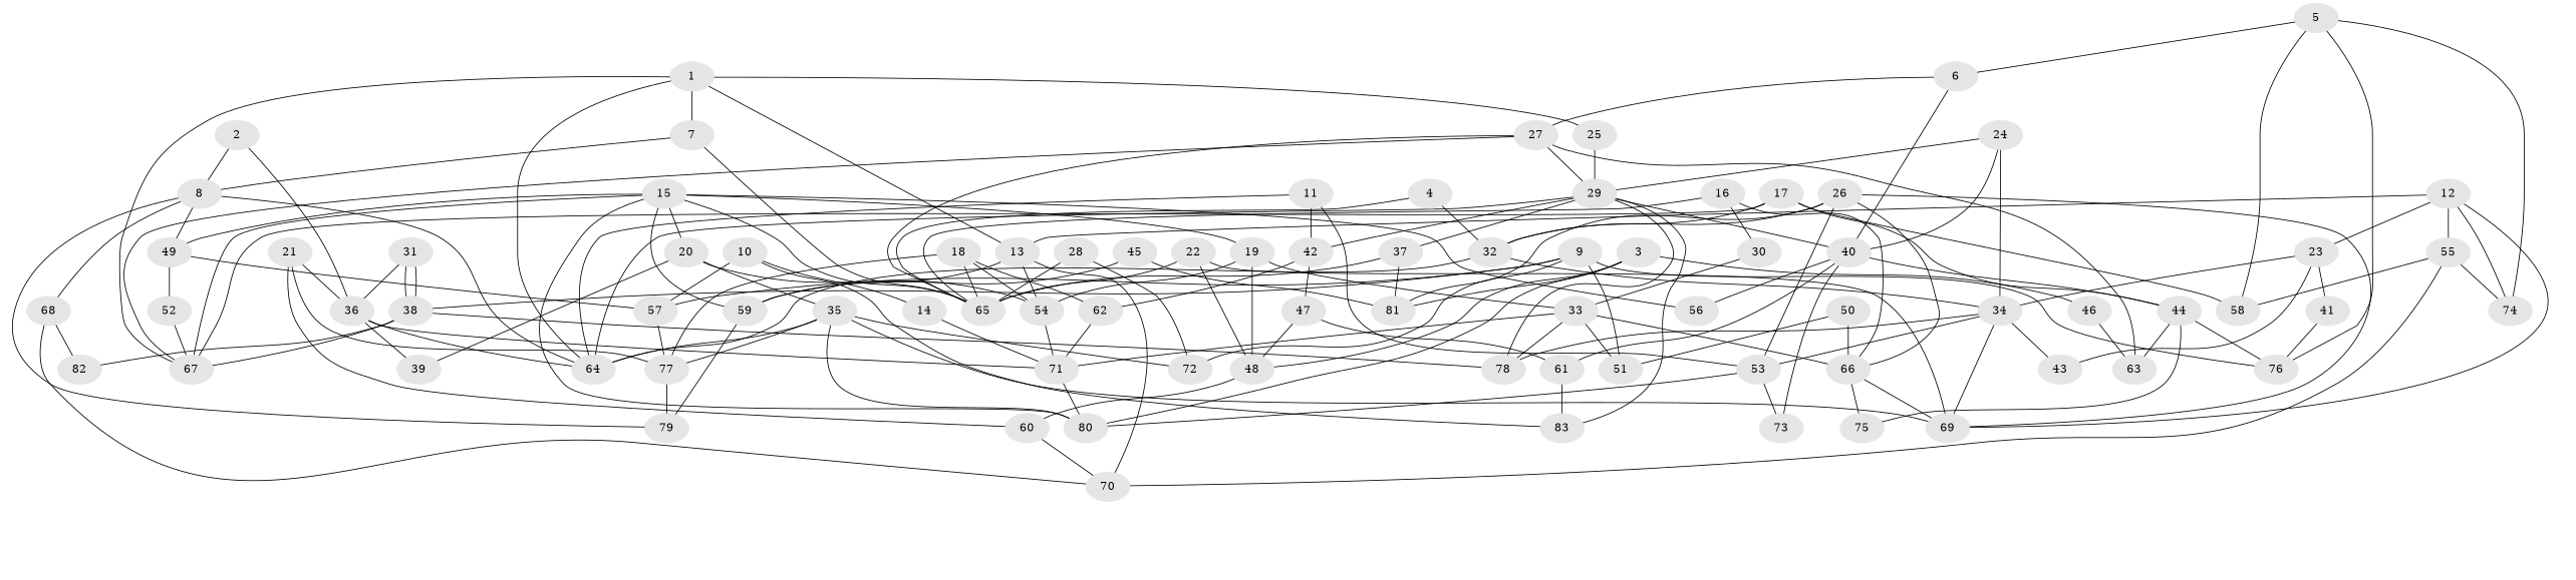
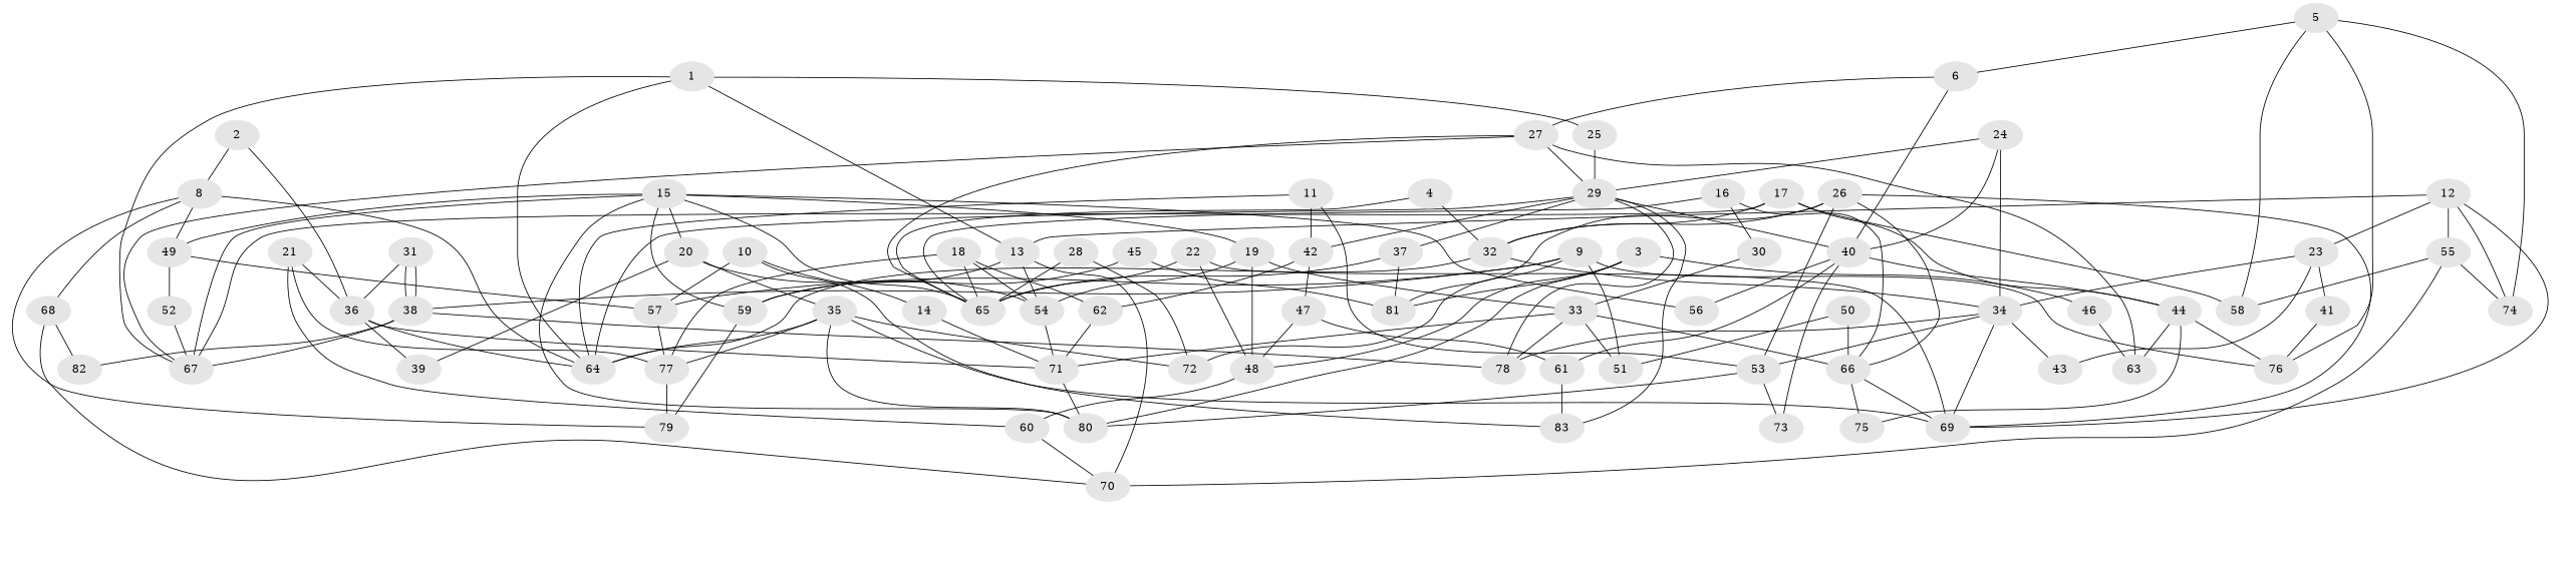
  graph {
    node [color=gray90 style=filled]
    1
-   7
    13
    25
    64
    67
    8
    65
    54
    59
    70
    29
    2
    36
    49
    68
    79
    71
    39
    3
    46
    48
    80
    81
    63
    60
    4
    32
    34
    5
    6
    58
    74
    76
    27
    40
    56
    44
    61
    73
    57
    52
    82
    9
    38
    51
    72
    78
    77
    10
    14
    83
    11
    42
    53
    62
    47
    12
    23
    55
    69
    41
    43
    15
    19
    20
    33
    35
    16
    30
    66
    75
    17
    18
    21
    22
    24
    37
    26
    28
    31
    45
    50
-   1 -- 7
    1 -- 13
    1 -- 25
    1 -- 64
    1 -- 67
-   7 -- 8
-   7 -- 65
    13 -- 54
    13 -- 59
    13 -- 70
    25 -- 29
    8 -- 64
    8 -- 49
    8 -- 68
    8 -- 79
    54 -- 71
    59 -- 79
    29 -- 64
    29 -- 40
    29 -- 78
    29 -- 83
    29 -- 42
    29 -- 37
    2 -- 8
    2 -- 36
    36 -- 64
    36 -- 71
    36 -- 39
    49 -- 57
    49 -- 52
    68 -- 70
    68 -- 82
    71 -- 80
    3 -- 46
    3 -- 48
    3 -- 80
    3 -- 81
    46 -- 63
    48 -- 60
    60 -- 70
    4 -- 65
    4 -- 32
    32 -- 64
    32 -- 34
    34 -- 78
    34 -- 53
    34 -- 69
    34 -- 43
    5 -- 6
    5 -- 58
    5 -- 74
    5 -- 76
    6 -- 27
    6 -- 40
    27 -- 67
    27 -- 65
    27 -- 29
    27 -- 63
    40 -- 56
    40 -- 44
    40 -- 61
    40 -- 73
    44 -- 63
    44 -- 76
    44 -- 75
    61 -- 83
    57 -- 77
    52 -- 67
    9 -- 76
    9 -- 57
    9 -- 38
    9 -- 51
    9 -- 72
    38 -- 67
    38 -- 82
    38 -- 78
    77 -- 79
    10 -- 57
    10 -- 14
    10 -- 83
    14 -- 71
    11 -- 64
    11 -- 42
    11 -- 53
    42 -- 62
    42 -- 47
    53 -- 80
    53 -- 73
    62 -- 71
    47 -- 48
    47 -- 61
    12 -- 13
    12 -- 74
    12 -- 23
    12 -- 55
    12 -- 69
    23 -- 34
    23 -- 41
    23 -- 43
    55 -- 70
    55 -- 58
    55 -- 74
    41 -- 76
    15 -- 67
    15 -- 65
    15 -- 59
    15 -- 49
    15 -- 80
    15 -- 56
    15 -- 19
    15 -- 20
    19 -- 54
    19 -- 48
    19 -- 33
    20 -- 54
    20 -- 39
    20 -- 35
    33 -- 71
    33 -- 51
    33 -- 78
    33 -- 66
    35 -- 64
    35 -- 80
    35 -- 72
    35 -- 77
    35 -- 69
    16 -- 65
    16 -- 30
    16 -- 66
    30 -- 33
    66 -- 69
    66 -- 75
    17 -- 67
    17 -- 32
    17 -- 58
    17 -- 44
    18 -- 65
    18 -- 54
    18 -- 77
    18 -- 62
    21 -- 36
    21 -- 60
    21 -- 77
    22 -- 65
    22 -- 48
    22 -- 69
    24 -- 29
    24 -- 34
    24 -- 40
    37 -- 65
    37 -- 81
    26 -- 81
    26 -- 32
    26 -- 53
    26 -- 69
    26 -- 66
    28 -- 65
    28 -- 72
    31 -- 36
    31 -- 38
    31 -- 38
    45 -- 59
    45 -- 81
    50 -- 51
    50 -- 66
  }
